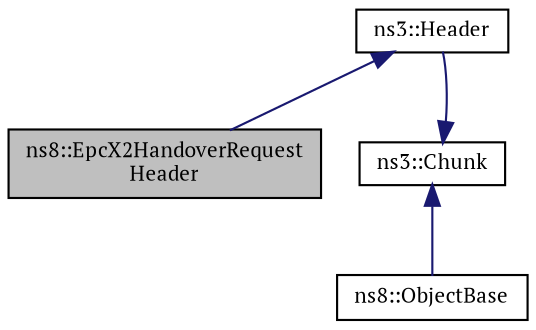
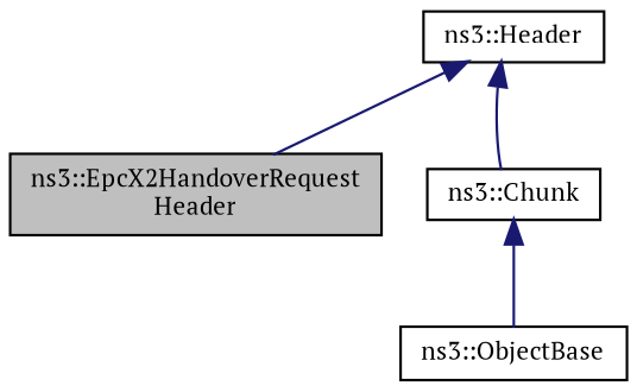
  digraph {
    fontname="PT Serif"
    node [color=black fillcolor=white fontname="PT Serif" fontsize=10 shape=record style=filled]
    edge [color=midnightblue dir=back fontname="PT Serif" fontsize=10 labelfontname=Helvetica labelfontsize=10 style=solid]
-   n1 [fillcolor=grey75 fontcolor=black height=0.2 label="ns8::EpcX2HandoverRequest\lHeader" width=0.4]
+   n1 [fillcolor=grey75 fontcolor=black height=0.2 label="ns3::EpcX2HandoverRequest\lHeader" width=0.4]
    n2 [height=0.2 label="ns3::Header" width=0.4]
    n3 [height=0.2 label="ns3::Chunk" width=0.4]
-   n4 [height=0.2 label="ns8::ObjectBase" width=0.4]
+   n4 [height=0.2 label="ns3::ObjectBase" width=0.4]
    n2 -> n1
-   n3 -> n2
+   n2 -> n3
    n3 -> n4
  }
